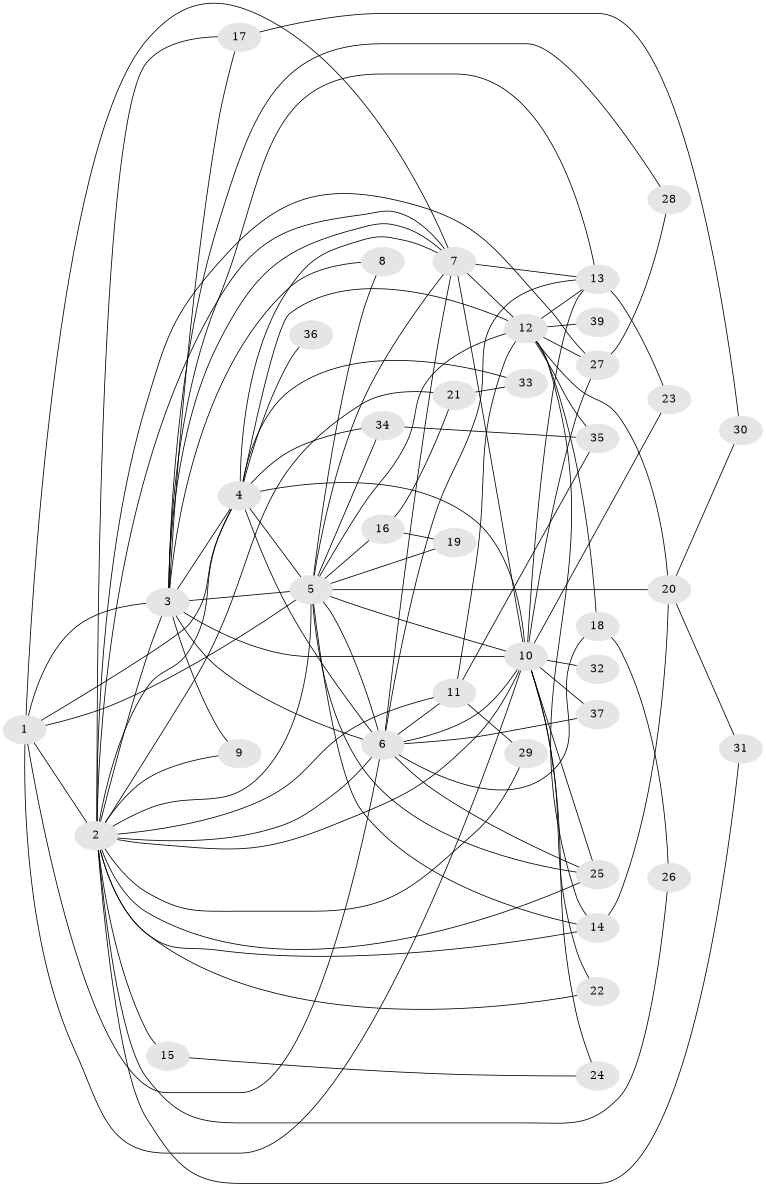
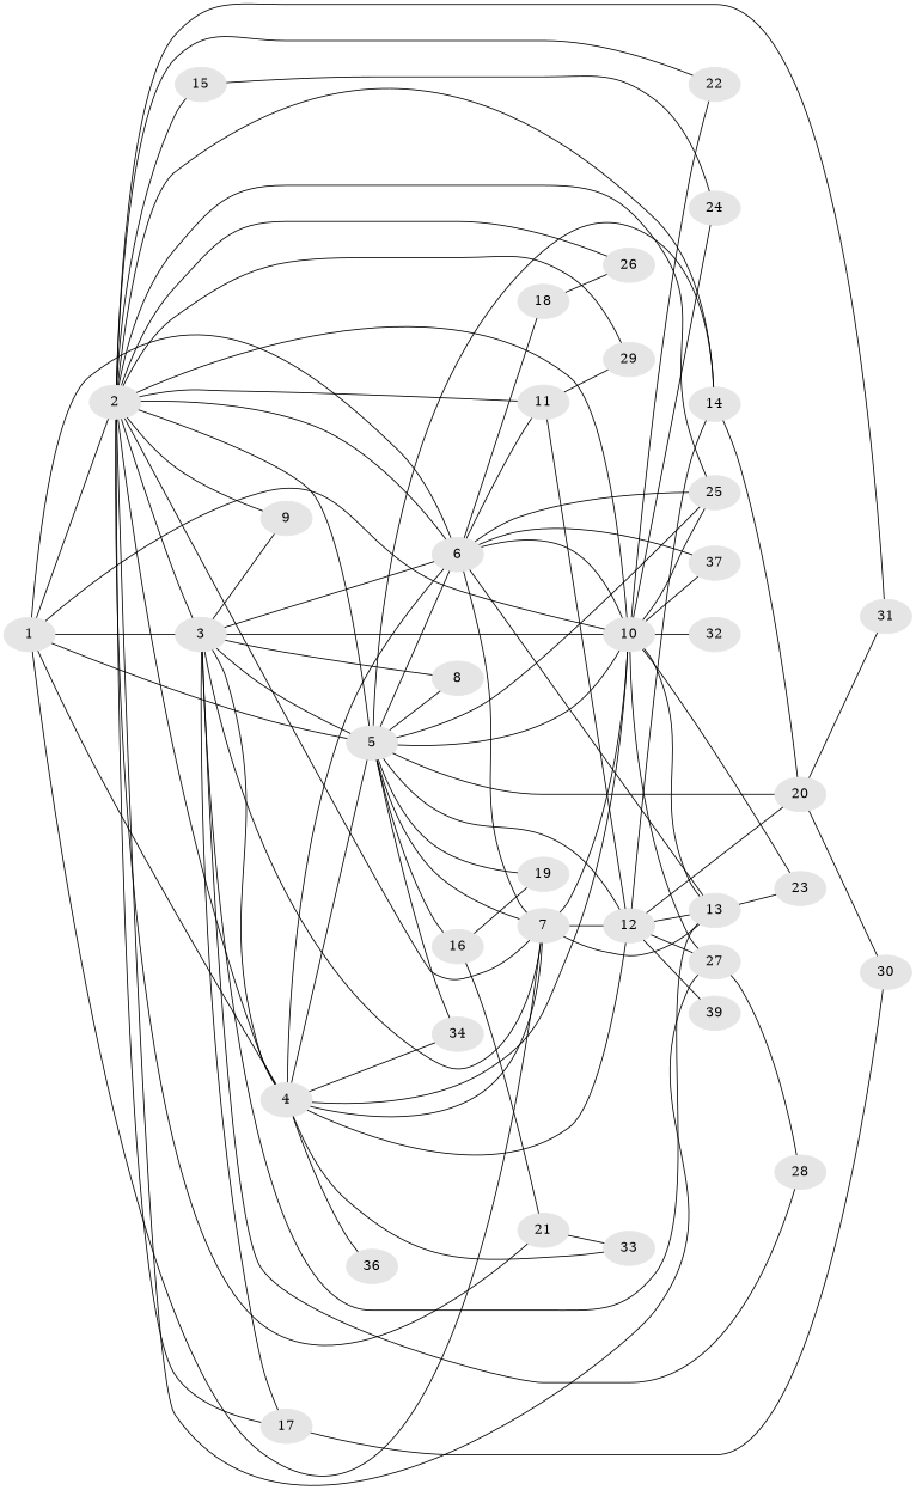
  graph {
    rankdir=LR
    node [color=gray90 style=filled]
    edge [weight=1.0]
    1
    2
    3
    4
    5
    6
    7
    10
    9
    11
    14
    15
    17
    21
    22
    25
    26
    27
    29
    31
    8
    13
    28
    12
    33
    34
    36
    16
    19
    20
    18
    37
    23
    24
    32
-   35
    30
    39
    1 -- 2
    1 -- 3 [weight=2.0]
    1 -- 4
    1 -- 5 [weight=2.0]
    1 -- 6 [weight=3.0]
    1 -- 7
    1 -- 10
    2 -- 3 [weight=2.0]
    2 -- 4 [weight=2.0]
    2 -- 5 [weight=2.0]
    2 -- 6 [weight=3.0]
    2 -- 7
    2 -- 10 [weight=4.0]
    2 -- 9
    2 -- 11 [weight=2.0]
    2 -- 14
    2 -- 15
    2 -- 17
    2 -- 21
    2 -- 22
    2 -- 25
    2 -- 26
    2 -- 27
    2 -- 29
    2 -- 31
    3 -- 4 [weight=2.0]
    3 -- 5 [weight=4.0]
    3 -- 6 [weight=4.0]
    3 -- 7 [weight=3.0]
    3 -- 10 [weight=15.0]
    3 -- 9
    3 -- 17
    3 -- 8
    3 -- 13
    3 -- 28
    4 -- 5 [weight=2.0]
    4 -- 6 [weight=2.0]
    4 -- 7 [weight=2.0]
    4 -- 10 [weight=2.0]
    4 -- 12 [weight=2.0]
    4 -- 33
    4 -- 34
    4 -- 36
    5 -- 6 [weight=4.0]
    5 -- 7 [weight=2.0]
    5 -- 10
    5 -- 14
    5 -- 25
    5 -- 8
    5 -- 12 [weight=3.0]
    5 -- 34
    5 -- 16 [weight=2.0]
    5 -- 19
    5 -- 20 [weight=2.0]
    6 -- 7 [weight=2.0]
    6 -- 10
    6 -- 11
    6 -- 25
    6 -- 13
    6 -- 18
    6 -- 37
    7 -- 10 [weight=2.0]
    7 -- 13
    7 -- 12 [weight=6.0]
    10 -- 22
    10 -- 25
    10 -- 27
    10 -- 13
    10 -- 37
    10 -- 23
    10 -- 24
    10 -- 32 [weight=2.0]
    11 -- 29
    11 -- 12
-   11 -- 35
    14 -- 20
    15 -- 24
    17 -- 30
    21 -- 33
    27 -- 28
    13 -- 23
    12 -- 14
    12 -- 27
    12 -- 13
    12 -- 20
-   12 -- 18
-   12 -- 35
    12 -- 39
-   34 -- 35
    16 -- 21
    16 -- 19
    20 -- 31
    20 -- 30
    18 -- 26
  }
